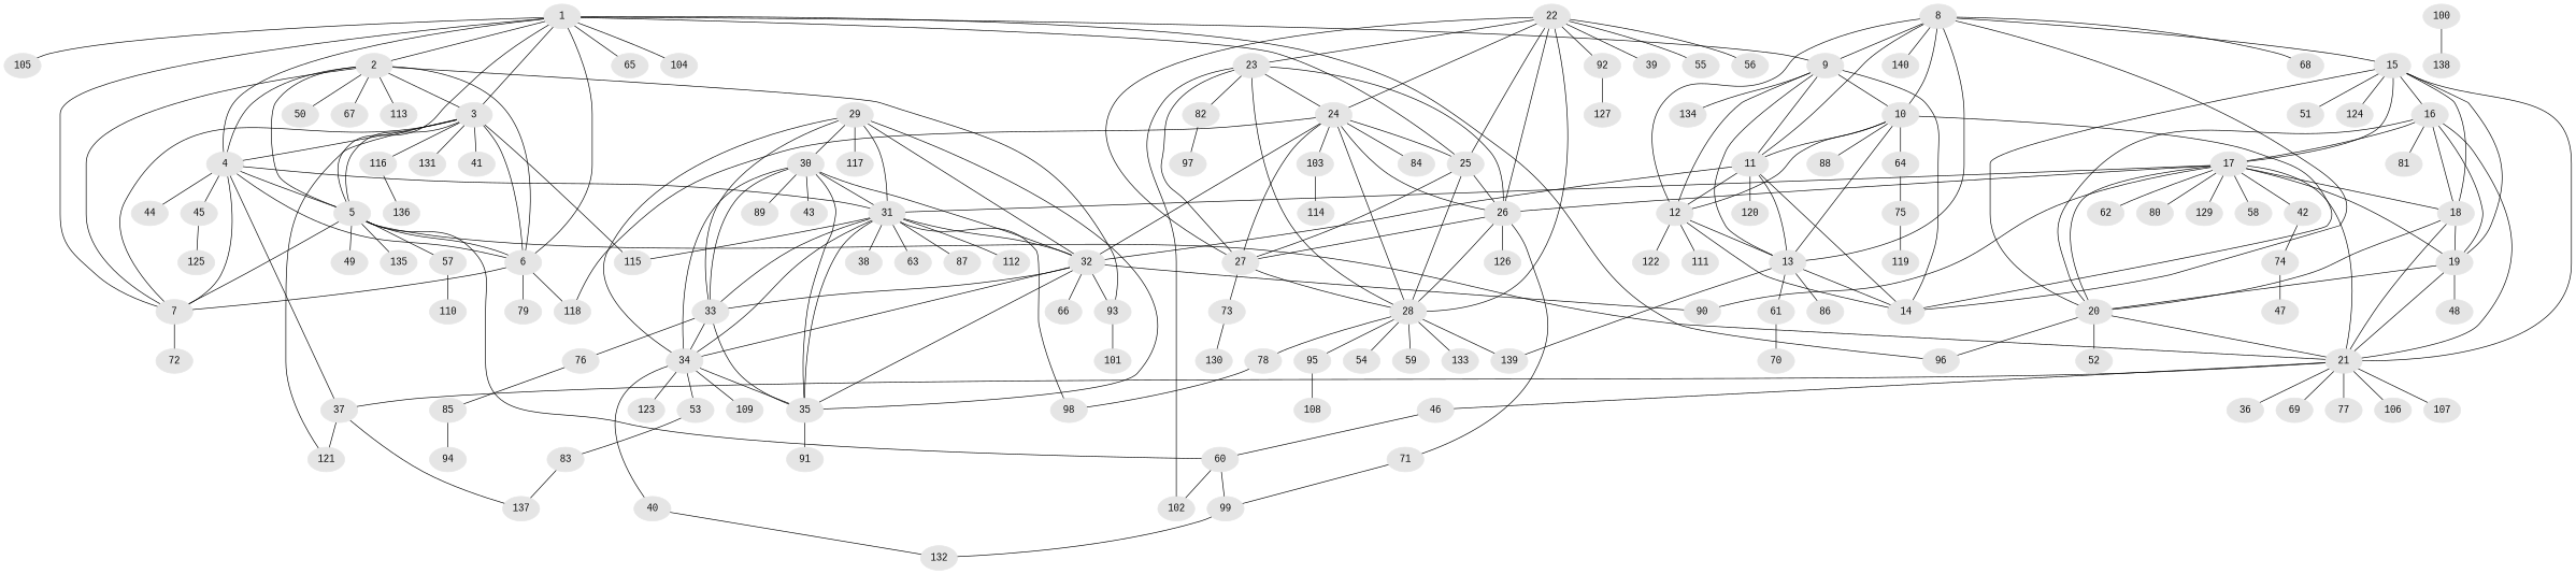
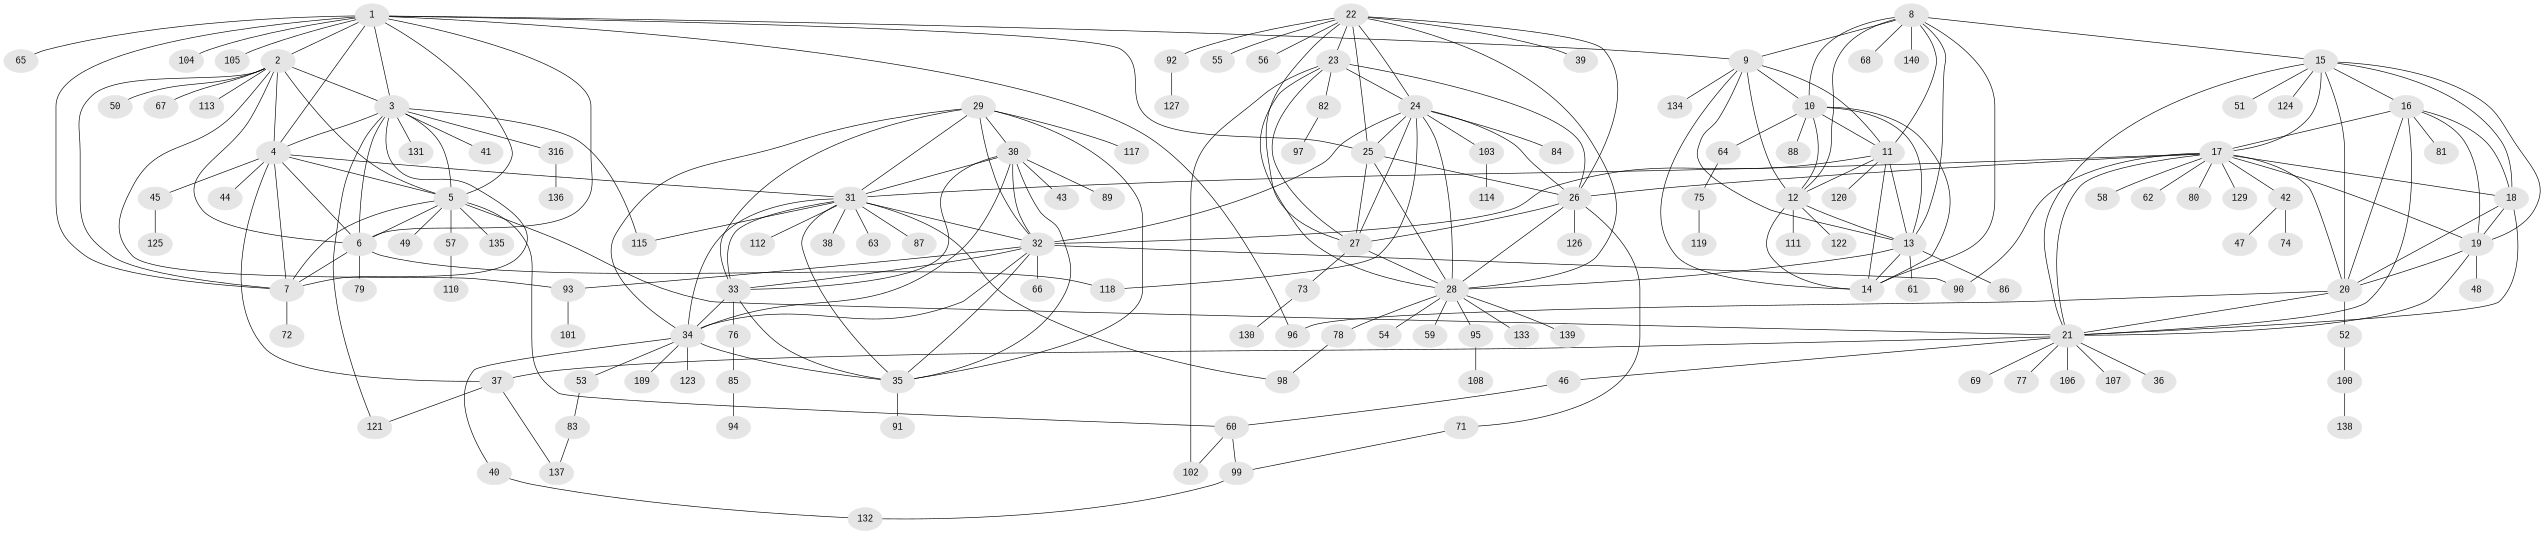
  graph {
    fontname="Liberation Mono"
    node [color=gray90 fontname="Liberation Mono" style=filled]
    edge [fontname="Liberation Mono"]
    1
    2
    3
    4
    5
    6
    7
    9
    25
    65
    96
    104
    105
    50
    67
    93
    113
    41
    115
-   116
+   116 [label=316]
    121
    131
    31
    37
    44
    45
    21
    49
    57
    60
    135
    79
    118
    72
    10
    11
    12
    13
    14
    134
    28
    26
    27
    101
    136
    32
    33
    34
    35
    38
    63
    87
    98
    112
    137
    125
    36
    46
    69
    77
    106
    107
    110
    102
    99
    8
    15
    68
    140
    64
    88
    120
    111
    122
    61
    86
    16
    17
    18
    19
    20
    51
    124
    75
    90
    66
    54
    59
    78
    95
    133
    139
-   70
    81
    42
    58
    62
    80
    129
    48
    52
    71
    126
    47
    74
    100
    22
    23
    24
    39
    55
    56
    92
    82
    84
    103
    73
    127
    97
    114
    130
    108
    29
    30
    117
    43
    89
    76
    40
    53
    109
    123
    91
    85
    132
    83
    138
    119
    94
    1 -- 2
    1 -- 3
    1 -- 4
    1 -- 5
    1 -- 6
    1 -- 7
    1 -- 9
    1 -- 25
    1 -- 65
    1 -- 96
    1 -- 104
    1 -- 105
    2 -- 3
    2 -- 4
    2 -- 5
    2 -- 6
    2 -- 7
    2 -- 50
    2 -- 67
    2 -- 93
    2 -- 113
    3 -- 4
    3 -- 5
    3 -- 6
    3 -- 7
    3 -- 41
    3 -- 115
    3 -- 116
    3 -- 121
    3 -- 131
    4 -- 5
    4 -- 6
    4 -- 7
    4 -- 31
    4 -- 37
    4 -- 44
    4 -- 45
    5 -- 6
    5 -- 7
    5 -- 21
    5 -- 49
    5 -- 57
    5 -- 60
    5 -- 135
    6 -- 7
    6 -- 79
    6 -- 118
    7 -- 72
    9 -- 10
    9 -- 11
    9 -- 12
    9 -- 13
    9 -- 14
    9 -- 134
    25 -- 28
    25 -- 26
    25 -- 27
    93 -- 101
    116 -- 136
    31 -- 115
    31 -- 32
    31 -- 33
    31 -- 34
    31 -- 35
    31 -- 38
    31 -- 63
    31 -- 87
    31 -- 98
    31 -- 112
    37 -- 121
    37 -- 137
    45 -- 125
    21 -- 37
    21 -- 36
    21 -- 46
    21 -- 69
    21 -- 77
    21 -- 106
    21 -- 107
    57 -- 110
    60 -- 102
    60 -- 99
    10 -- 11
    10 -- 12
    10 -- 13
    10 -- 14
    10 -- 64
    10 -- 88
    11 -- 12
    11 -- 13
    11 -- 14
    11 -- 32
    11 -- 120
    12 -- 13
    12 -- 14
    12 -- 111
    12 -- 122
    13 -- 14
-   13 -- 139
+   13 -- 28
    13 -- 61
    13 -- 86
    28 -- 54
    28 -- 59
    28 -- 78
    28 -- 95
    28 -- 133
    28 -- 139
    26 -- 28
    26 -- 27
    26 -- 71
    26 -- 126
    27 -- 28
    27 -- 73
    32 -- 93
    32 -- 33
    32 -- 34
    32 -- 35
    32 -- 90
    32 -- 66
    33 -- 34
    33 -- 35
    33 -- 76
    34 -- 35
    34 -- 40
    34 -- 53
    34 -- 109
    34 -- 123
    35 -- 91
    46 -- 60
    99 -- 132
    8 -- 9
    8 -- 10
    8 -- 11
    8 -- 12
    8 -- 13
    8 -- 14
    8 -- 15
    8 -- 68
    8 -- 140
    15 -- 21
    15 -- 16
    15 -- 17
    15 -- 18
    15 -- 19
    15 -- 20
    15 -- 51
    15 -- 124
    64 -- 75
-   61 -- 70
    16 -- 21
    16 -- 17
    16 -- 18
    16 -- 19
    16 -- 20
    16 -- 81
    17 -- 31
    17 -- 21
    17 -- 26
    17 -- 18
    17 -- 19
    17 -- 20
    17 -- 90
    17 -- 42
    17 -- 58
    17 -- 62
    17 -- 80
    17 -- 129
    18 -- 21
    18 -- 19
    18 -- 20
    19 -- 21
    19 -- 20
    19 -- 48
    20 -- 96
    20 -- 21
    20 -- 52
    75 -- 119
    78 -- 98
    95 -- 108
-   74 -- 47
+   42 -- 47
    42 -- 74
+   52 -- 100
    71 -- 99
    100 -- 138
    22 -- 25
    22 -- 28
    22 -- 26
    22 -- 27
    22 -- 23
    22 -- 24
    22 -- 39
    22 -- 55
    22 -- 56
    22 -- 92
    23 -- 28
    23 -- 26
    23 -- 27
    23 -- 102
    23 -- 24
    23 -- 82
    24 -- 25
    24 -- 118
    24 -- 28
    24 -- 26
    24 -- 27
    24 -- 32
    24 -- 84
    24 -- 103
    92 -- 127
    82 -- 97
    103 -- 114
    73 -- 130
    29 -- 31
    29 -- 32
    29 -- 33
    29 -- 34
    29 -- 35
    29 -- 30
    29 -- 117
    30 -- 31
    30 -- 32
    30 -- 33
    30 -- 34
    30 -- 35
    30 -- 43
    30 -- 89
    76 -- 85
    40 -- 132
    53 -- 83
    85 -- 94
    83 -- 137
  }
